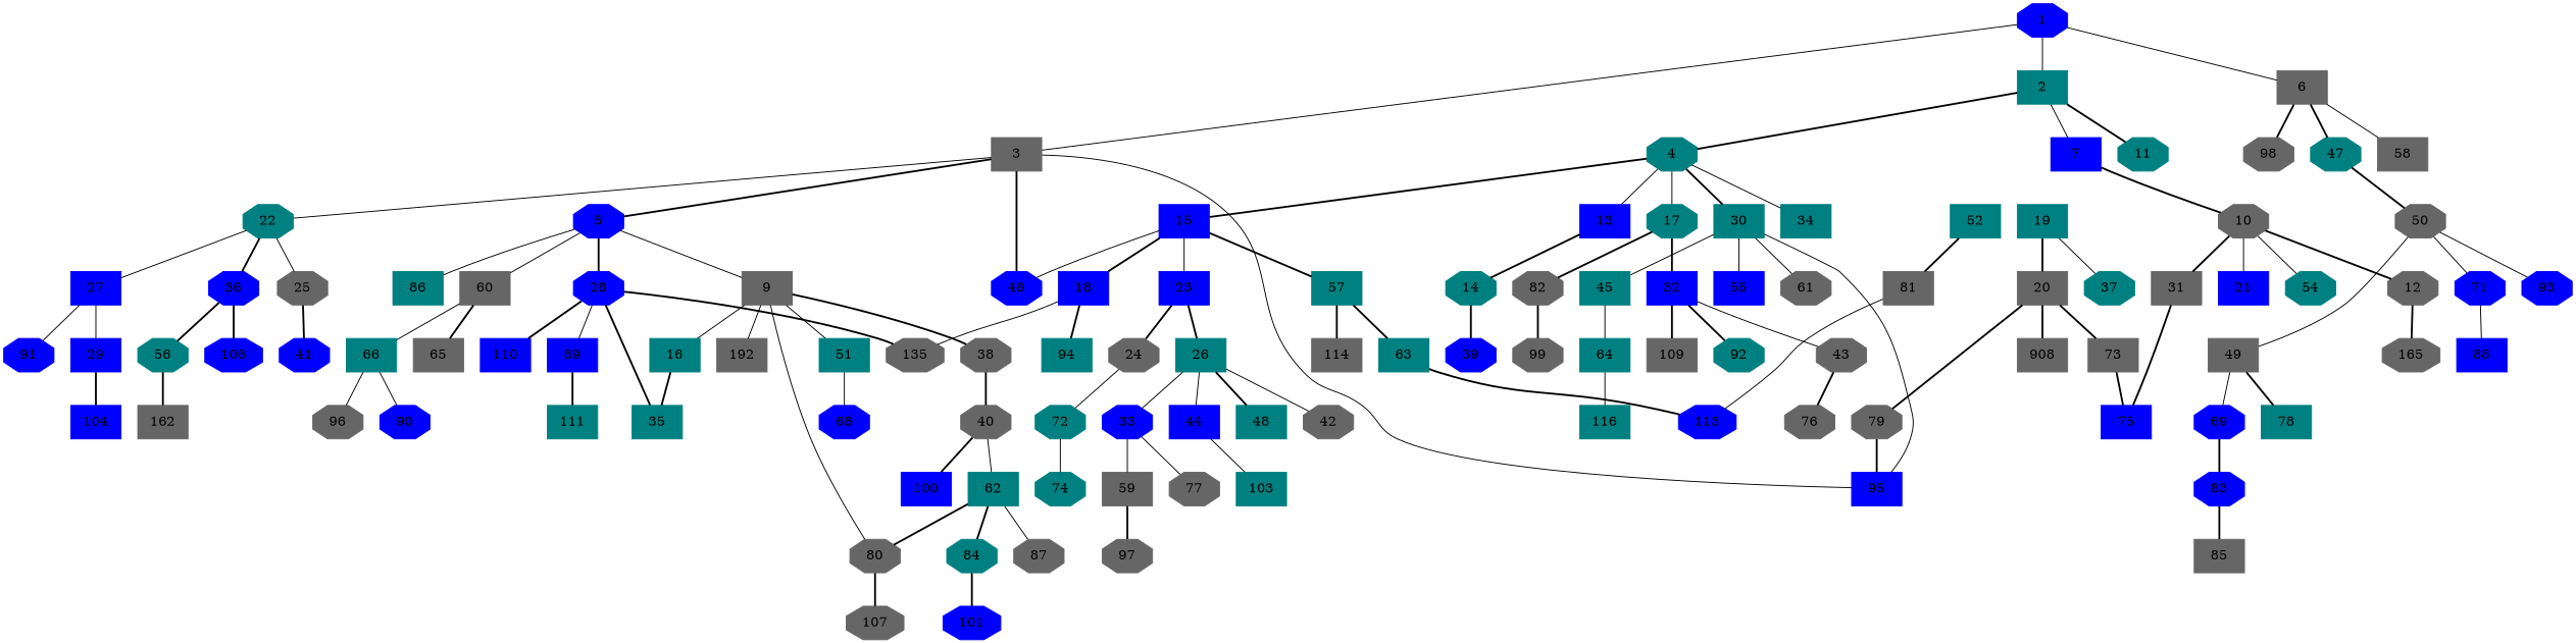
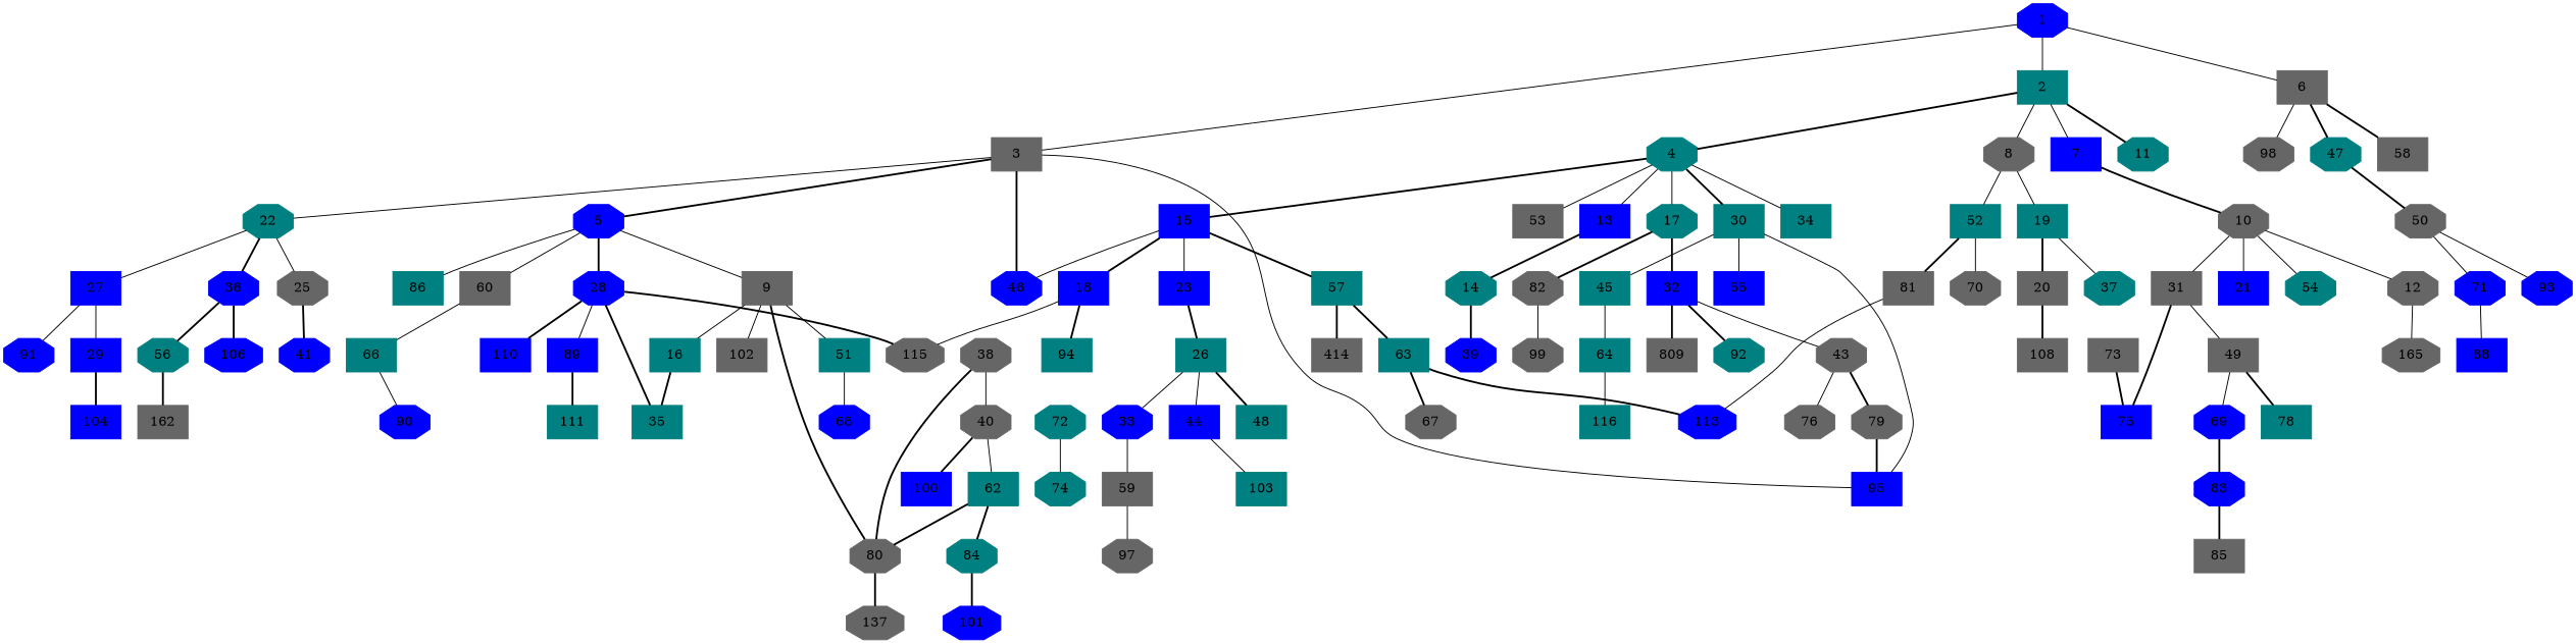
  graph {
    node [color=gray40 shape=box style=filled]
    edge [style=solid]
    1 [color=blue shape=octagon]
    2 [color=teal]
    3
    6
    4 [color=teal shape=octagon]
    7 [color=blue]
+   8 [shape=octagon]
    11 [color=teal shape=octagon]
    5 [color=blue shape=octagon]
    22 [color=teal shape=octagon]
    46 [color=blue shape=octagon]
    95 [color=blue]
    47 [color=teal shape=octagon]
    58
    98 [shape=octagon]
    13 [color=blue]
    15 [color=blue]
    17 [color=teal shape=octagon]
    30 [color=teal]
    34 [color=teal]
+   53
    10 [shape=octagon]
    19 [color=teal]
    52 [color=teal]
    9
    28 [color=blue shape=octagon]
    60
    86 [color=teal]
    25 [shape=octagon]
    27 [color=blue]
    36 [color=blue shape=octagon]
    14 [color=teal shape=octagon]
    18 [color=blue]
    23 [color=blue]
    57 [color=teal]
    32 [color=blue]
    82 [shape=octagon]
    45 [color=teal]
    55 [color=blue]
-   61 [shape=octagon]
    16 [color=teal]
    38 [shape=octagon]
    51 [color=teal]
    80 [shape=octagon]
-   102 [label=192]
+   102
    35 [color=teal]
-   115 [shape=octagon label=135]
+   115 [shape=octagon]
    89 [color=blue]
    110 [color=blue]
-   65
    66 [color=teal]
    50 [shape=octagon]
    12 [shape=octagon]
    21 [color=blue]
    31
    54 [color=teal shape=octagon]
    20
    37 [color=teal shape=octagon]
+   70 [shape=octagon]
    81
    40 [shape=octagon]
    68 [color=blue shape=octagon]
-   107 [shape=octagon]
+   107 [shape=octagon label=137]
    n64 [label=165 shape=octagon]
    49
    75 [color=blue]
    39 [color=blue shape=octagon]
    94 [color=teal]
-   24 [shape=octagon]
    26 [color=teal]
    63 [color=teal]
-   114
+   114 [label=414]
    43 [shape=octagon]
    92 [color=teal shape=octagon]
-   109
+   109 [label=809]
    99 [shape=octagon]
    73
    79 [shape=octagon]
-   108 [label=908]
+   108
    41 [color=blue shape=octagon]
    29 [color=blue]
    91 [color=blue shape=octagon]
    56 [color=teal shape=octagon]
    106 [color=blue shape=octagon]
    72 [color=teal shape=octagon]
    33 [color=blue shape=octagon]
-   42 [shape=octagon]
    44 [color=blue]
    48 [color=teal]
    74 [color=teal shape=octagon]
    59
-   77 [shape=octagon]
    103 [color=teal]
    104 [color=blue]
    111 [color=teal]
    64 [color=teal]
    69 [color=blue shape=octagon]
    78 [color=teal]
    76 [shape=octagon]
    97 [shape=octagon]
    n101 [label=162]
    62 [color=teal]
    100 [color=blue]
    84 [color=teal shape=octagon]
-   87 [shape=octagon]
    116 [color=teal]
    71 [color=blue shape=octagon]
    93 [color=blue shape=octagon]
    83 [color=blue shape=octagon]
    88 [color=blue]
    113 [color=blue shape=octagon]
+   67 [shape=octagon]
    90 [color=blue shape=octagon]
-   96 [shape=octagon]
    101 [color=blue shape=octagon]
    85
    1 -- 2
    1 -- 3
    1 -- 6
    2 -- 4 [style=bold]
    2 -- 7
+   2 -- 8
    2 -- 11 [style=bold]
    3 -- 5 [style=bold]
    3 -- 22
    3 -- 46 [style=bold]
    3 -- 95
    6 -- 47 [style=bold]
-   6 -- 58
-   6 -- 98 [style=bold]
+   6 -- 58 [style=bold]
+   6 -- 98
    4 -- 13
    4 -- 15 [style=bold]
    4 -- 17
    4 -- 30 [style=bold]
    4 -- 34
+   4 -- 53
    7 -- 10 [style=bold]
+   8 -- 19
+   8 -- 52
    5 -- 9
    5 -- 28 [style=bold]
    5 -- 60
    5 -- 86
    22 -- 25
    22 -- 27
    22 -- 36 [style=bold]
    47 -- 50 [style=bold]
    13 -- 14 [style=bold]
    15 -- 46
    15 -- 18 [style=bold]
    15 -- 23
    15 -- 57 [style=bold]
    17 -- 32 [style=bold]
    17 -- 82 [style=bold]
    30 -- 95
    30 -- 45
    30 -- 55
-   30 -- 61
-   10 -- 12 [style=bold]
+   10 -- 12
    10 -- 21
-   10 -- 31 [style=bold]
+   10 -- 31
    10 -- 54
    19 -- 20 [style=bold]
    19 -- 37
+   52 -- 70
    52 -- 81 [style=bold]
    9 -- 16
-   9 -- 38 [style=bold]
+   80 -- 38 [style=bold]
    9 -- 51
-   9 -- 80
+   9 -- 80 [style=bold]
    9 -- 102
    28 -- 35 [style=bold]
    28 -- 115 [style=bold]
    28 -- 89
    28 -- 110 [style=bold]
-   60 -- 65 [style=bold]
    60 -- 66
    25 -- 41 [style=bold]
    27 -- 29
    27 -- 91
    36 -- 56 [style=bold]
    36 -- 106 [style=bold]
    14 -- 39 [style=bold]
    18 -- 115
    18 -- 94 [style=bold]
-   23 -- 24 [style=bold]
    23 -- 26 [style=bold]
    57 -- 63 [style=bold]
    57 -- 114 [style=bold]
    32 -- 43
    32 -- 92 [style=bold]
    32 -- 109 [style=bold]
-   82 -- 99 [style=bold]
+   82 -- 99
    45 -- 64
    16 -- 35 [style=bold]
-   38 -- 40 [style=bold]
+   38 -- 40
    51 -- 68
    80 -- 107 [style=bold]
    89 -- 111 [style=bold]
    66 -- 90
-   66 -- 96
    50 -- 71
    50 -- 93
-   12 -- n64 [style=bold]
-   50 -- 49
+   12 -- n64
+   31 -- 49
    31 -- 75 [style=bold]
-   20 -- 73 [style=bold]
-   20 -- 79 [style=bold]
+   43 -- 79 [style=bold]
    20 -- 108 [style=bold]
    81 -- 113
    40 -- 62
    40 -- 100 [style=bold]
    49 -- 69
    49 -- 78 [style=bold]
-   24 -- 72
    26 -- 33
-   26 -- 42
    26 -- 44
    26 -- 48 [style=bold]
    63 -- 113 [style=bold]
-   43 -- 76 [style=bold]
+   63 -- 67 [style=bold]
+   43 -- 76
    73 -- 75 [style=bold]
    79 -- 95 [style=bold]
    29 -- 104 [style=bold]
    56 -- n101 [style=bold]
    72 -- 74
    33 -- 59
-   33 -- 77
    44 -- 103
-   59 -- 97 [style=bold]
+   59 -- 97
    64 -- 116
    69 -- 83 [style=bold]
    62 -- 80 [style=bold]
    62 -- 84 [style=bold]
-   62 -- 87
    84 -- 101 [style=bold]
    71 -- 88
    83 -- 85 [style=bold]
  }
